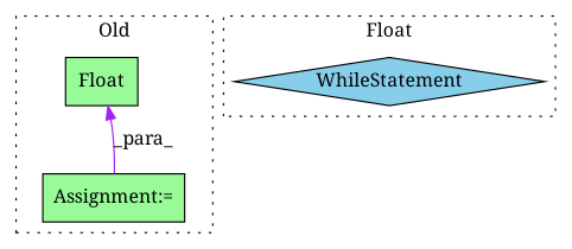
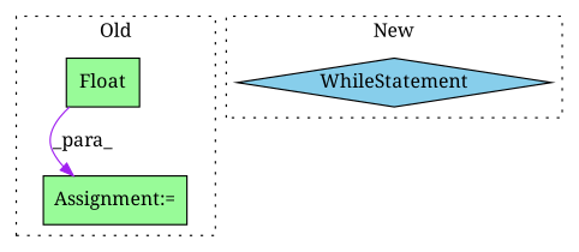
  digraph {
    fontname="Noto Serif"
    node [shape=box style=filled fillcolor=palegreen fontname="Noto Serif"]
    n1 [a=32 l="6,1" label=Float s="1465,1480"]
    n2 [a=7 l=1 label="Assignment:=" s=1462]
    n3 [a=61 l="7,2" label=WhileStatement s="3071,3082" shape=diamond fillcolor=skyblue]
    subgraph cluster_1 {
      label=Old
      style=dotted
      n1
      n2
    }
    subgraph cluster_2 {
-     label=Float
+     label=New
      style=dotted
      n3
    }
-   n2 -> n1 [label=_para_ color=purple style=solid arrowhead=normal fontname="Noto Serif"]
+   n1 -> n2 [label=_para_ color=purple style=solid arrowhead=normal fontname="Noto Serif"]
  }
